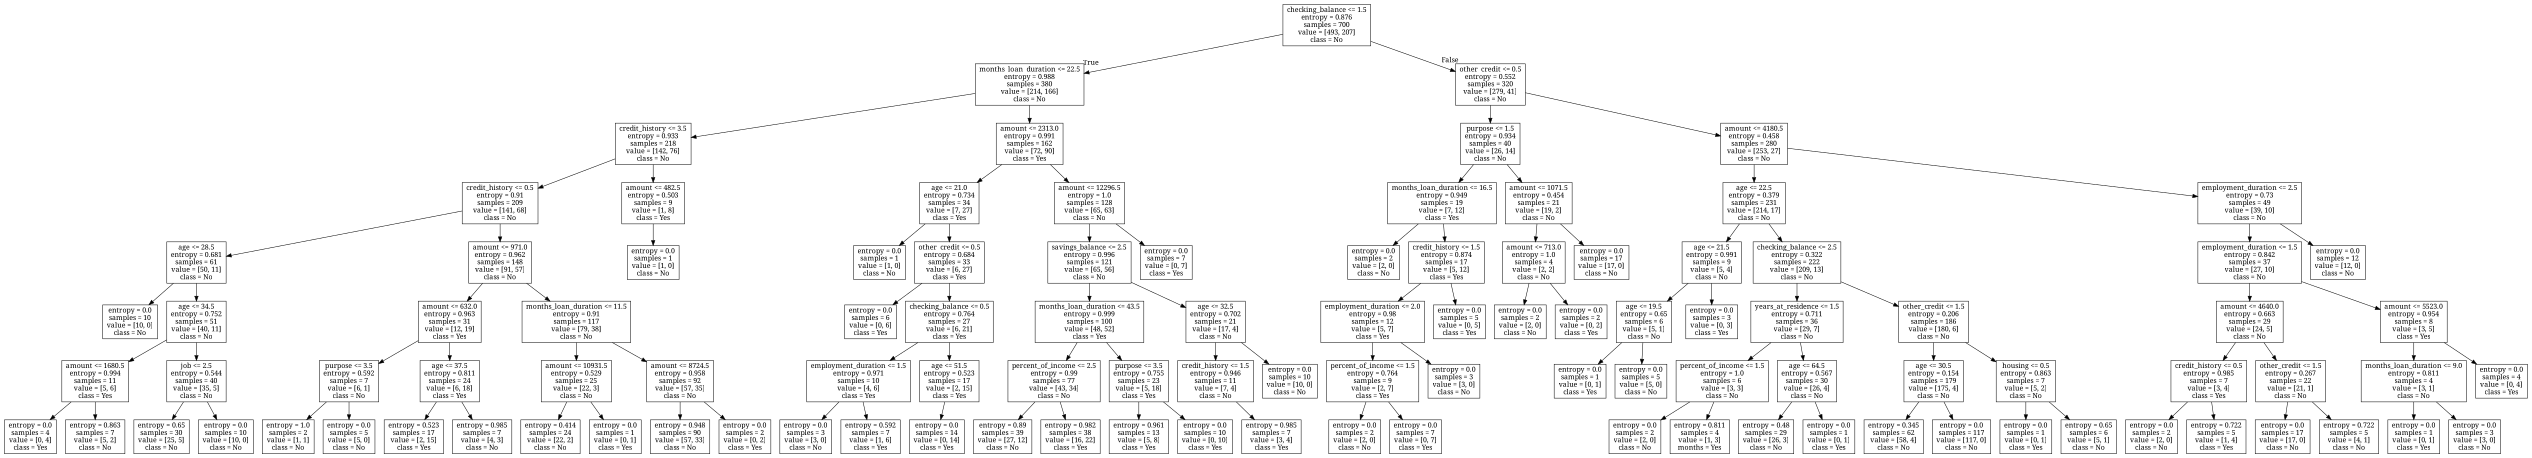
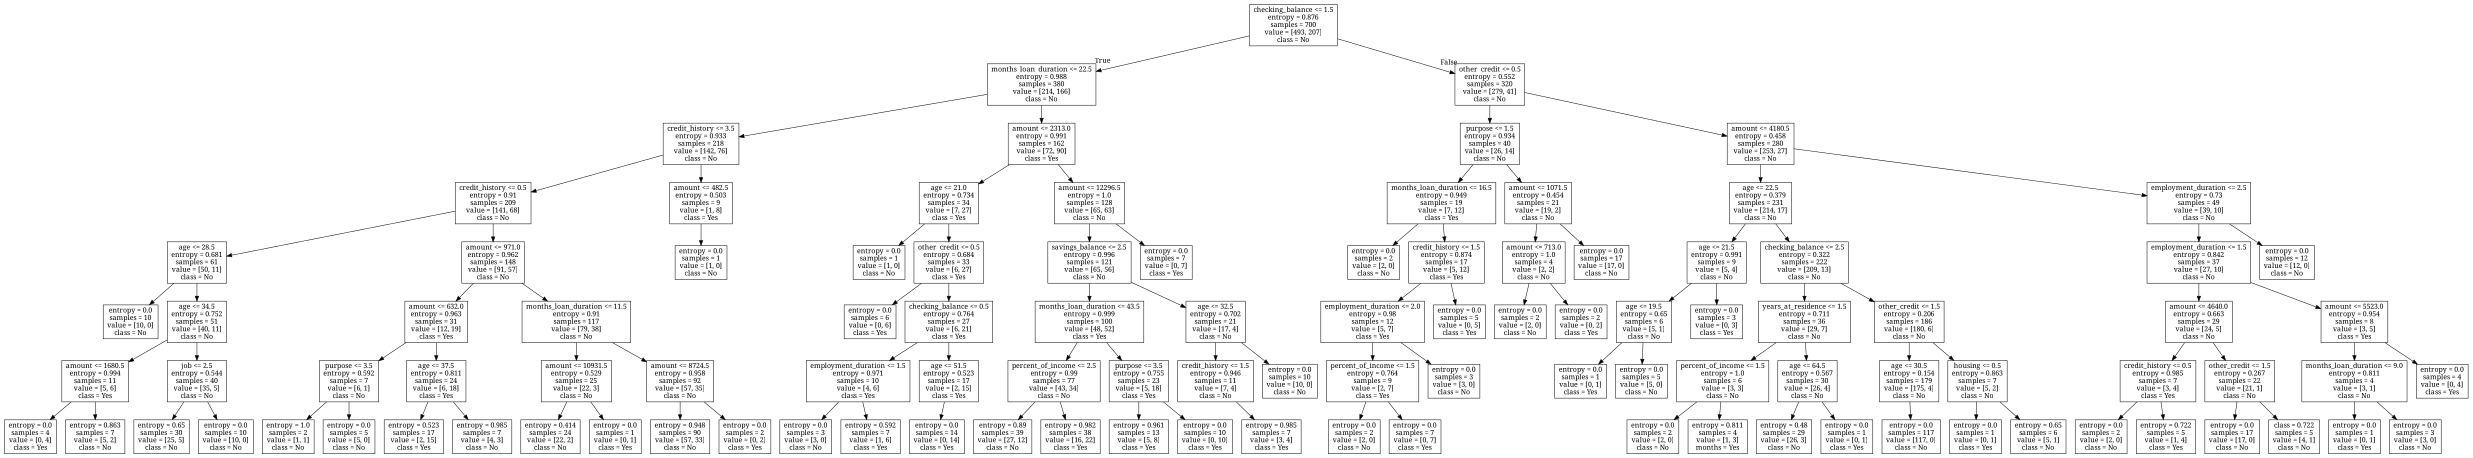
  digraph {
    fontname="Noto Serif"
    node [fontname="Noto Serif" shape=box]
    edge [fontname="Noto Serif"]
    n1 [label="checking_balance <= 1.5\nentropy = 0.876\nsamples = 700\nvalue = [493, 207]\nclass = No"]
    n2 [label="months_loan_duration <= 22.5\nentropy = 0.988\nsamples = 380\nvalue = [214, 166]\nclass = No"]
    n3 [label="other_credit <= 0.5\nentropy = 0.552\nsamples = 320\nvalue = [279, 41]\nclass = No"]
    n4 [label="credit_history <= 3.5\nentropy = 0.933\nsamples = 218\nvalue = [142, 76]\nclass = No"]
    n5 [label="amount <= 2313.0\nentropy = 0.991\nsamples = 162\nvalue = [72, 90]\nclass = Yes"]
    n6 [label="purpose <= 1.5\nentropy = 0.934\nsamples = 40\nvalue = [26, 14]\nclass = No"]
    n7 [label="amount <= 4180.5\nentropy = 0.458\nsamples = 280\nvalue = [253, 27]\nclass = No"]
    n8 [label="credit_history <= 0.5\nentropy = 0.91\nsamples = 209\nvalue = [141, 68]\nclass = No"]
    n9 [label="amount <= 482.5\nentropy = 0.503\nsamples = 9\nvalue = [1, 8]\nclass = Yes"]
    n10 [label="age <= 21.0\nentropy = 0.734\nsamples = 34\nvalue = [7, 27]\nclass = Yes"]
    n11 [label="amount <= 12296.5\nentropy = 1.0\nsamples = 128\nvalue = [65, 63]\nclass = No"]
    n12 [label="age <= 28.5\nentropy = 0.681\nsamples = 61\nvalue = [50, 11]\nclass = No"]
    n13 [label="amount <= 971.0\nentropy = 0.962\nsamples = 148\nvalue = [91, 57]\nclass = No"]
    n14 [label="entropy = 0.0\nsamples = 1\nvalue = [1, 0]\nclass = No"]
    n15 [label="entropy = 0.0\nsamples = 10\nvalue = [10, 0]\nclass = No"]
    n16 [label="age <= 34.5\nentropy = 0.752\nsamples = 51\nvalue = [40, 11]\nclass = No"]
    n17 [label="amount <= 632.0\nentropy = 0.963\nsamples = 31\nvalue = [12, 19]\nclass = Yes"]
    n18 [label="months_loan_duration <= 11.5\nentropy = 0.91\nsamples = 117\nvalue = [79, 38]\nclass = No"]
    n19 [label="amount <= 1680.5\nentropy = 0.994\nsamples = 11\nvalue = [5, 6]\nclass = Yes"]
    n20 [label="job <= 2.5\nentropy = 0.544\nsamples = 40\nvalue = [35, 5]\nclass = No"]
    n21 [label="entropy = 0.0\nsamples = 4\nvalue = [0, 4]\nclass = Yes"]
    n22 [label="entropy = 0.863\nsamples = 7\nvalue = [5, 2]\nclass = No"]
    n23 [label="entropy = 0.65\nsamples = 30\nvalue = [25, 5]\nclass = No"]
    n24 [label="entropy = 0.0\nsamples = 10\nvalue = [10, 0]\nclass = No"]
    n25 [label="purpose <= 3.5\nentropy = 0.592\nsamples = 7\nvalue = [6, 1]\nclass = No"]
    n26 [label="age <= 37.5\nentropy = 0.811\nsamples = 24\nvalue = [6, 18]\nclass = Yes"]
    n27 [label="amount <= 10931.5\nentropy = 0.529\nsamples = 25\nvalue = [22, 3]\nclass = No"]
    n28 [label="amount <= 8724.5\nentropy = 0.958\nsamples = 92\nvalue = [57, 35]\nclass = No"]
    n29 [label="entropy = 1.0\nsamples = 2\nvalue = [1, 1]\nclass = No"]
    n30 [label="entropy = 0.0\nsamples = 5\nvalue = [5, 0]\nclass = No"]
    n31 [label="entropy = 0.523\nsamples = 17\nvalue = [2, 15]\nclass = Yes"]
    n32 [label="entropy = 0.985\nsamples = 7\nvalue = [4, 3]\nclass = No"]
    n33 [label="entropy = 0.414\nsamples = 24\nvalue = [22, 2]\nclass = No"]
    n34 [label="entropy = 0.0\nsamples = 1\nvalue = [0, 1]\nclass = Yes"]
    n35 [label="entropy = 0.948\nsamples = 90\nvalue = [57, 33]\nclass = No"]
    n36 [label="entropy = 0.0\nsamples = 2\nvalue = [0, 2]\nclass = Yes"]
    n37 [label="entropy = 0.0\nsamples = 1\nvalue = [1, 0]\nclass = No"]
    n38 [label="other_credit <= 0.5\nentropy = 0.684\nsamples = 33\nvalue = [6, 27]\nclass = Yes"]
    n39 [label="savings_balance <= 2.5\nentropy = 0.996\nsamples = 121\nvalue = [65, 56]\nclass = No"]
    n40 [label="entropy = 0.0\nsamples = 7\nvalue = [0, 7]\nclass = Yes"]
    n41 [label="entropy = 0.0\nsamples = 6\nvalue = [0, 6]\nclass = Yes"]
    n42 [label="checking_balance <= 0.5\nentropy = 0.764\nsamples = 27\nvalue = [6, 21]\nclass = Yes"]
    n43 [label="employment_duration <= 1.5\nentropy = 0.971\nsamples = 10\nvalue = [4, 6]\nclass = Yes"]
    n44 [label="age <= 51.5\nentropy = 0.523\nsamples = 17\nvalue = [2, 15]\nclass = Yes"]
    n45 [label="entropy = 0.0\nsamples = 3\nvalue = [3, 0]\nclass = No"]
    n46 [label="entropy = 0.592\nsamples = 7\nvalue = [1, 6]\nclass = Yes"]
    n47 [label="entropy = 0.0\nsamples = 14\nvalue = [0, 14]\nclass = Yes"]
    n48 [label="months_loan_duration <= 43.5\nentropy = 0.999\nsamples = 100\nvalue = [48, 52]\nclass = Yes"]
    n49 [label="age <= 32.5\nentropy = 0.702\nsamples = 21\nvalue = [17, 4]\nclass = No"]
    n50 [label="percent_of_income <= 2.5\nentropy = 0.99\nsamples = 77\nvalue = [43, 34]\nclass = No"]
    n51 [label="purpose <= 3.5\nentropy = 0.755\nsamples = 23\nvalue = [5, 18]\nclass = Yes"]
    n52 [label="credit_history <= 1.5\nentropy = 0.946\nsamples = 11\nvalue = [7, 4]\nclass = No"]
    n53 [label="entropy = 0.0\nsamples = 10\nvalue = [10, 0]\nclass = No"]
    n54 [label="entropy = 0.89\nsamples = 39\nvalue = [27, 12]\nclass = No"]
    n55 [label="entropy = 0.982\nsamples = 38\nvalue = [16, 22]\nclass = Yes"]
    n56 [label="entropy = 0.961\nsamples = 13\nvalue = [5, 8]\nclass = Yes"]
    n57 [label="entropy = 0.0\nsamples = 10\nvalue = [0, 10]\nclass = Yes"]
    n58 [label="entropy = 0.985\nsamples = 7\nvalue = [3, 4]\nclass = Yes"]
    n59 [label="months_loan_duration <= 16.5\nentropy = 0.949\nsamples = 19\nvalue = [7, 12]\nclass = Yes"]
    n60 [label="amount <= 1071.5\nentropy = 0.454\nsamples = 21\nvalue = [19, 2]\nclass = No"]
    n61 [label="age <= 22.5\nentropy = 0.379\nsamples = 231\nvalue = [214, 17]\nclass = No"]
    n62 [label="employment_duration <= 2.5\nentropy = 0.73\nsamples = 49\nvalue = [39, 10]\nclass = No"]
    n63 [label="entropy = 0.0\nsamples = 2\nvalue = [2, 0]\nclass = No"]
    n64 [label="credit_history <= 1.5\nentropy = 0.874\nsamples = 17\nvalue = [5, 12]\nclass = Yes"]
    n65 [label="amount <= 713.0\nentropy = 1.0\nsamples = 4\nvalue = [2, 2]\nclass = No"]
    n66 [label="entropy = 0.0\nsamples = 17\nvalue = [17, 0]\nclass = No"]
    n67 [label="employment_duration <= 2.0\nentropy = 0.98\nsamples = 12\nvalue = [5, 7]\nclass = Yes"]
    n68 [label="entropy = 0.0\nsamples = 5\nvalue = [0, 5]\nclass = Yes"]
    n69 [label="percent_of_income <= 1.5\nentropy = 0.764\nsamples = 9\nvalue = [2, 7]\nclass = Yes"]
    n70 [label="entropy = 0.0\nsamples = 3\nvalue = [3, 0]\nclass = No"]
    n71 [label="entropy = 0.0\nsamples = 2\nvalue = [2, 0]\nclass = No"]
    n72 [label="entropy = 0.0\nsamples = 7\nvalue = [0, 7]\nclass = Yes"]
    n73 [label="entropy = 0.0\nsamples = 2\nvalue = [2, 0]\nclass = No"]
    n74 [label="entropy = 0.0\nsamples = 2\nvalue = [0, 2]\nclass = Yes"]
    n75 [label="age <= 21.5\nentropy = 0.991\nsamples = 9\nvalue = [5, 4]\nclass = No"]
    n76 [label="checking_balance <= 2.5\nentropy = 0.322\nsamples = 222\nvalue = [209, 13]\nclass = No"]
    n77 [label="employment_duration <= 1.5\nentropy = 0.842\nsamples = 37\nvalue = [27, 10]\nclass = No"]
    n78 [label="entropy = 0.0\nsamples = 12\nvalue = [12, 0]\nclass = No"]
    n79 [label="age <= 19.5\nentropy = 0.65\nsamples = 6\nvalue = [5, 1]\nclass = No"]
    n80 [label="entropy = 0.0\nsamples = 3\nvalue = [0, 3]\nclass = Yes"]
    n81 [label="years_at_residence <= 1.5\nentropy = 0.711\nsamples = 36\nvalue = [29, 7]\nclass = No"]
    n82 [label="other_credit <= 1.5\nentropy = 0.206\nsamples = 186\nvalue = [180, 6]\nclass = No"]
    n83 [label="entropy = 0.0\nsamples = 1\nvalue = [0, 1]\nclass = Yes"]
    n84 [label="entropy = 0.0\nsamples = 5\nvalue = [5, 0]\nclass = No"]
    n85 [label="percent_of_income <= 1.5\nentropy = 1.0\nsamples = 6\nvalue = [3, 3]\nclass = No"]
    n86 [label="age <= 64.5\nentropy = 0.567\nsamples = 30\nvalue = [26, 4]\nclass = No"]
    n87 [label="age <= 30.5\nentropy = 0.154\nsamples = 179\nvalue = [175, 4]\nclass = No"]
    n88 [label="housing <= 0.5\nentropy = 0.863\nsamples = 7\nvalue = [5, 2]\nclass = No"]
    n89 [label="entropy = 0.0\nsamples = 2\nvalue = [2, 0]\nclass = No"]
    n90 [label="entropy = 0.811\nsamples = 4\nvalue = [1, 3]\nmonths = Yes"]
    n91 [label="entropy = 0.48\nsamples = 29\nvalue = [26, 3]\nclass = No"]
    n92 [label="entropy = 0.0\nsamples = 1\nvalue = [0, 1]\nclass = Yes"]
-   n93 [label="entropy = 0.345\nsamples = 62\nvalue = [58, 4]\nclass = No"]
    n94 [label="entropy = 0.0\nsamples = 117\nvalue = [117, 0]\nclass = No"]
    n95 [label="entropy = 0.0\nsamples = 1\nvalue = [0, 1]\nclass = Yes"]
    n96 [label="entropy = 0.65\nsamples = 6\nvalue = [5, 1]\nclass = No"]
    n97 [label="amount <= 4640.0\nentropy = 0.663\nsamples = 29\nvalue = [24, 5]\nclass = No"]
    n98 [label="amount <= 5523.0\nentropy = 0.954\nsamples = 8\nvalue = [3, 5]\nclass = Yes"]
    n99 [label="credit_history <= 0.5\nentropy = 0.985\nsamples = 7\nvalue = [3, 4]\nclass = Yes"]
    n100 [label="other_credit <= 1.5\nentropy = 0.267\nsamples = 22\nvalue = [21, 1]\nclass = No"]
    n101 [label="months_loan_duration <= 9.0\nentropy = 0.811\nsamples = 4\nvalue = [3, 1]\nclass = No"]
    n102 [label="entropy = 0.0\nsamples = 4\nvalue = [0, 4]\nclass = Yes"]
    n103 [label="entropy = 0.0\nsamples = 2\nvalue = [2, 0]\nclass = No"]
    n104 [label="entropy = 0.722\nsamples = 5\nvalue = [1, 4]\nclass = Yes"]
    n105 [label="entropy = 0.0\nsamples = 17\nvalue = [17, 0]\nclass = No"]
-   n106 [label="entropy = 0.722\nsamples = 5\nvalue = [4, 1]\nclass = No"]
+   n106 [label="class = 0.722\nsamples = 5\nvalue = [4, 1]\nclass = No"]
    n107 [label="entropy = 0.0\nsamples = 1\nvalue = [0, 1]\nclass = Yes"]
    n108 [label="entropy = 0.0\nsamples = 3\nvalue = [3, 0]\nclass = No"]
    n1 -> n2 [headlabel=True labelangle=45 labeldistance=2.5]
    n1 -> n3 [headlabel=False labelangle=-45 labeldistance=2.5]
    n2 -> n4
    n2 -> n5
    n3 -> n6
    n3 -> n7
    n4 -> n8
    n4 -> n9
    n5 -> n10
    n5 -> n11
    n6 -> n59
    n6 -> n60
    n7 -> n61
    n7 -> n62
    n8 -> n12
    n8 -> n13
    n9 -> n14
    n10 -> n37
    n10 -> n38
    n11 -> n39
    n11 -> n40
    n12 -> n15
    n12 -> n16
    n13 -> n17
    n13 -> n18
    n16 -> n19
    n16 -> n20
    n17 -> n25
    n17 -> n26
    n18 -> n27
    n18 -> n28
    n19 -> n21
    n19 -> n22
    n20 -> n23
    n20 -> n24
    n25 -> n29
    n25 -> n30
    n26 -> n31
    n26 -> n32
    n27 -> n33
    n27 -> n34
    n28 -> n35
    n28 -> n36
    n38 -> n41
    n38 -> n42
    n39 -> n48
    n39 -> n49
    n42 -> n43
    n42 -> n44
    n43 -> n45
    n43 -> n46
    n44 -> n47
    n48 -> n50
    n48 -> n51
    n49 -> n52
    n49 -> n53
    n50 -> n54
    n50 -> n55
    n51 -> n56
    n51 -> n57
    n52 -> n58
    n59 -> n63
    n59 -> n64
    n60 -> n65
    n60 -> n66
    n61 -> n75
    n61 -> n76
    n62 -> n77
    n62 -> n78
    n64 -> n67
    n64 -> n68
    n65 -> n73
    n65 -> n74
    n67 -> n69
    n67 -> n70
    n69 -> n71
    n69 -> n72
    n75 -> n79
    n75 -> n80
    n76 -> n81
    n76 -> n82
    n77 -> n97
    n77 -> n98
    n79 -> n83
    n79 -> n84
    n81 -> n85
    n81 -> n86
    n82 -> n87
    n82 -> n88
    n85 -> n89
    n85 -> n90
    n86 -> n91
    n86 -> n92
-   n87 -> n93
    n87 -> n94
    n88 -> n95
    n88 -> n96
    n97 -> n99
    n97 -> n100
    n98 -> n101
    n98 -> n102
    n99 -> n103
    n99 -> n104
    n100 -> n105
    n100 -> n106
    n101 -> n107
    n101 -> n108
  }
